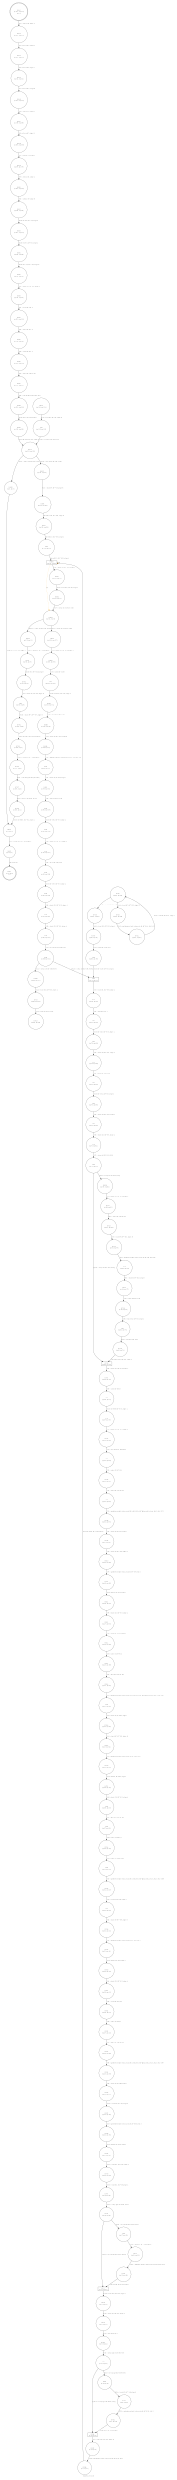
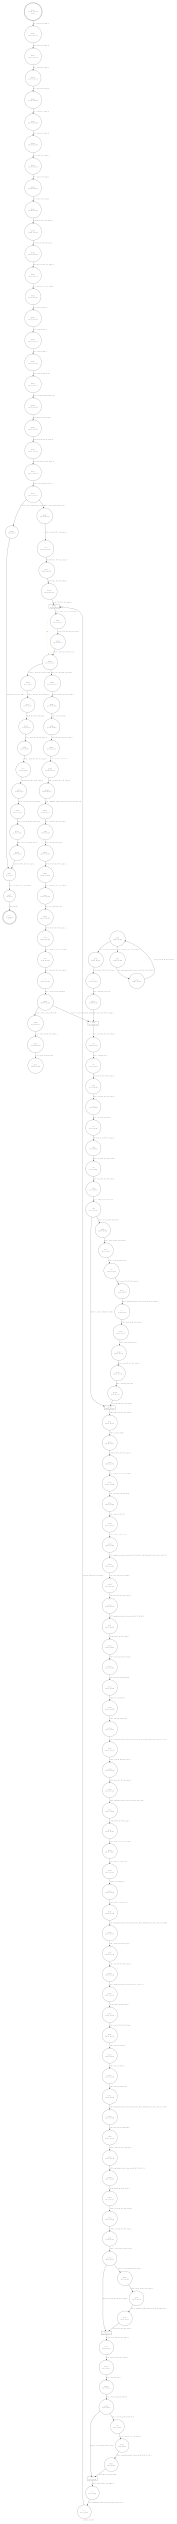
  digraph {
    fontname=Montserrat
    label=base64_encode
    node [fontname=Montserrat shape=circle]
    edge [fontname=Montserrat]
    n1 [label="N640\n(rp:0, ep:0)\nexit" shape=doublecircle]
    n2 [label="N641\n(rp:144, ep:144)\nentry" shape=doublecircle]
    n3 [label="N643\n(rp:143, ep:143)"]
    n4 [label="N644\n(rp:142, ep:142)"]
    n5 [label="N645\n(rp:141, ep:141)"]
    n6 [label="N646\n(rp:140, ep:140)"]
    n7 [label="N647\n(rp:139, ep:139)"]
    n8 [label="N648\n(rp:138, ep:138)"]
    n9 [label="N649\n(rp:137, ep:137)"]
    n10 [label="N650\n(rp:136, ep:136)"]
    n11 [label="N651\n(rp:135, ep:135)"]
    n12 [label="N653\n(rp:134, ep:134)"]
    n13 [label="N655\n(rp:133, ep:133)"]
    n14 [label="N662\n(rp:132, ep:132)"]
    n15 [label="N663\n(rp:131, ep:131)"]
    n16 [label="N664\n(rp:130, ep:130)"]
    n17 [label="N665\n(rp:129, ep:129)"]
    n18 [label="N666\n(rp:128, ep:128)"]
    n19 [label="N667\n(rp:127, ep:127)"]
    n20 [label="N668\n(rp:126, ep:126)"]
    n21 [label="N669\n(rp:125, ep:125)"]
    n22 [label="N670\n(rp:124, ep:124)"]
    n23 [label="N671\n(rp:123, ep:123)"]
    n24 [label="N672\n(rp:122, ep:122)"]
    n25 [label="N802\n(rp:3, ep:3)"]
    n26 [label="N803\n(rp:121, ep:121)"]
    n27 [label="N800\n(rp:2, ep:2)"]
    n28 [label="N676\n(rp:120, ep:120)"]
    n29 [label="N801\n(rp:1, ep:1)"]
    n30 [label="N677\n(rp:119, ep:119)"]
    n31 [label="N678\n(rp:118, ep:118)"]
    n32 [label="N680\n(rp:117, ep:16)" shape=box]
    n33 [label="N681\n(rp:116, ep:15)"]
    n34 [label="N683\n(rp:114, ep:13)"]
    n35 [label="N682\n(rp:115, ep:14)"]
    n36 [label="N804\n(rp:104, ep:117)"]
    n37 [label="N805\n(rp:113, ep:12)"]
    n38 [label="N685\n(rp:103, ep:116)"]
    n39 [label="N791\n(rp:112, ep:11)"]
    n40 [label="N686\n(rp:102, ep:115)"]
    n41 [label="N792\n(rp:111, ep:10)"]
    n42 [label="N687\n(rp:101, ep:114)"]
    n43 [label="N688\n(rp:100, ep:113)"]
    n44 [label="N689\n(rp:99, ep:112)"]
    n45 [label="N690\n(rp:98, ep:111)"]
    n46 [label="N691\n(rp:97, ep:110)"]
    n47 [label="N692\n(rp:96, ep:109)"]
    n48 [label="N693\n(rp:95, ep:108)"]
    n49 [label="N694\n(rp:94, ep:107)"]
    n50 [label="N695\n(rp:93, ep:106)"]
    n51 [label="N696\n(rp:92, ep:105)"]
    n52 [label="N697\n(rp:91, ep:104)"]
    n53 [label="N698\n(rp:90, ep:103)"]
    n54 [label="N699\n(rp:89, ep:102)"]
    n55 [label="N806\n(rp:88, ep:101)"]
    n56 [label="N710\n(rp:79, ep:92)" shape=box]
    n57 [label="N701\n(rp:87, ep:100)"]
    n58 [label="N711\n(rp:78, ep:91)"]
    n59 [label="N702\n(rp:86, ep:99)"]
    n60 [label="N712\n(rp:77, ep:90)"]
    n61 [label="N703\n(rp:85, ep:98)"]
    n62 [label="N704\n(rp:84, ep:97)"]
    n63 [label="N705\n(rp:83, ep:96)"]
    n64 [label="N706\n(rp:82, ep:95)"]
    n65 [label="N707\n(rp:81, ep:94)"]
    n66 [label="N708\n(rp:80, ep:93)"]
    n67 [label="N713\n(rp:76, ep:89)"]
    n68 [label="N714\n(rp:75, ep:88)"]
    n69 [label="N715\n(rp:74, ep:87)"]
    n70 [label="N716\n(rp:73, ep:86)"]
    n71 [label="N717\n(rp:72, ep:85)"]
    n72 [label="N718\n(rp:71, ep:84)"]
    n73 [label="N719\n(rp:70, ep:83)"]
    n74 [label="N808\n(rp:69, ep:82)"]
    n75 [label="N730\n(rp:60, ep:73)" shape=box]
    n76 [label="N721\n(rp:68, ep:81)"]
    n77 [label="N731\n(rp:59, ep:72)"]
    n78 [label="N722\n(rp:67, ep:80)"]
    n79 [label="N732\n(rp:58, ep:71)"]
    n80 [label="N723\n(rp:66, ep:79)"]
    n81 [label="N724\n(rp:65, ep:78)"]
    n82 [label="N725\n(rp:64, ep:77)"]
    n83 [label="N726\n(rp:63, ep:76)"]
    n84 [label="N727\n(rp:62, ep:75)"]
    n85 [label="N728\n(rp:61, ep:74)"]
    n86 [label="N733\n(rp:57, ep:70)"]
    n87 [label="N734\n(rp:56, ep:69)"]
    n88 [label="N735\n(rp:55, ep:68)"]
    n89 [label="N736\n(rp:54, ep:67)"]
    n90 [label="N737\n(rp:53, ep:66)"]
    n91 [label="N738\n(rp:52, ep:65)"]
    n92 [label="N739\n(rp:51, ep:64)"]
    n93 [label="N740\n(rp:50, ep:63)"]
    n94 [label="N741\n(rp:49, ep:62)"]
    n95 [label="N742\n(rp:48, ep:61)"]
    n96 [label="N743\n(rp:47, ep:60)"]
    n97 [label="N744\n(rp:46, ep:59)"]
    n98 [label="N745\n(rp:45, ep:58)"]
    n99 [label="N746\n(rp:44, ep:57)"]
    n100 [label="N747\n(rp:43, ep:56)"]
    n101 [label="N748\n(rp:42, ep:55)"]
    n102 [label="N749\n(rp:41, ep:54)"]
    n103 [label="N750\n(rp:40, ep:53)"]
    n104 [label="N751\n(rp:39, ep:52)"]
    n105 [label="N752\n(rp:38, ep:51)"]
    n106 [label="N753\n(rp:37, ep:50)"]
    n107 [label="N754\n(rp:36, ep:49)"]
    n108 [label="N755\n(rp:35, ep:48)"]
    n109 [label="N756\n(rp:34, ep:47)"]
    n110 [label="N757\n(rp:33, ep:46)"]
    n111 [label="N758\n(rp:32, ep:45)"]
    n112 [label="N759\n(rp:31, ep:44)"]
    n113 [label="N760\n(rp:30, ep:43)"]
    n114 [label="N761\n(rp:29, ep:42)"]
    n115 [label="N762\n(rp:28, ep:41)"]
    n116 [label="N763\n(rp:27, ep:40)"]
    n117 [label="N764\n(rp:26, ep:39)"]
    n118 [label="N765\n(rp:25, ep:38)"]
    n119 [label="N766\n(rp:24, ep:37)"]
    n120 [label="N767\n(rp:23, ep:36)"]
    n121 [label="N768\n(rp:22, ep:35)"]
    n122 [label="N769\n(rp:21, ep:34)"]
    n123 [label="N770\n(rp:20, ep:33)"]
    n124 [label="N771\n(rp:19, ep:32)"]
    n125 [label="N772\n(rp:18, ep:31)"]
    n126 [label="N810\n(rp:17, ep:30)"]
    n127 [label="N777\n(rp:14, ep:27)" shape=box]
    n128 [label="N774\n(rp:16, ep:29)"]
    n129 [label="N778\n(rp:13, ep:26)"]
    n130 [label="N775\n(rp:15, ep:28)"]
    n131 [label="N779\n(rp:12, ep:25)"]
    n132 [label="N780\n(rp:11, ep:24)"]
    n133 [label="N781\n(rp:10, ep:23)"]
    n134 [label="N812\n(rp:9, ep:22)"]
    n135 [label="N786\n(rp:6, ep:19)" shape=box]
    n136 [label="N783\n(rp:8, ep:21)"]
    n137 [label="N787\n(rp:5, ep:18)"]
    n138 [label="N784\n(rp:7, ep:20)"]
    n139 [label="N788\n(rp:4, ep:17)"]
    n140 [label="N793\n(rp:110, ep:9)"]
    n141 [label="N794\n(rp:109, ep:8)"]
    n142 [label="N795\n(rp:108, ep:7)"]
    n143 [label="N796\n(rp:107, ep:6)"]
    n144 [label="N797\n(rp:106, ep:5)"]
    n145 [label="N798\n(rp:105, ep:4)"]
    n2 -> n3 [label="%4 = alloca i32, align 4"]
    n3 -> n4 [label="%5 = alloca i8*, align 8"]
    n4 -> n5 [label="%6 = alloca i32, align 4"]
    n5 -> n6 [label="%7 = alloca i8**, align 8"]
    n6 -> n7 [label="%8 = alloca i8*, align 8"]
    n7 -> n8 [label="%9 = alloca i8*, align 8"]
    n8 -> n9 [label="%10 = alloca i32, align 4"]
    n9 -> n10 [label="%11 = alloca i32, align 4"]
    n10 -> n11 [label="%12 = alloca i8*, align 8"]
    n11 -> n12 [label="store i8* %0, i8** %5, align 8"]
    n12 -> n13 [label="store i32 %1, i32* %6, align 4"]
    n13 -> n14 [label="store i8** %2, i8*** %7, align 8"]
    n14 -> n15 [label="%13 = load i32, i32* %6, align 4"]
    n15 -> n16 [label="%14 = mul i32 %13, 4"]
    n16 -> n17 [label="%15 = sdiv i32 %14, 3"]
    n17 -> n18 [label="%16 = add i32 %15, 4"]
    n18 -> n19 [label="%17 = sext i32 %16 to i64"]
    n19 -> n20 [label="%18 = call i8* @malloc(i64 %17)"]
    n20 -> n21 [label="store i8 61, i8* %115, align 1"]
-   n21 -> n24 [label="store i8* %18, i8** %9, align 8"]
+   n21 -> n22 [label="store i8* %18, i8** %9, align 8"]
    n22 -> n23 [label="%19 = load i8*, i8** %9, align 8"]
    n23 -> n24 [label="%20 = icmp eq i8* %19, null"]
    n24 -> n25 [label="[%20 = icmp eq i8* %19, null]"]
    n24 -> n26 [label="[!(%20 = icmp eq i8* %19, null)]"]
    n25 -> n27 [label="store i32 -1, i32* %4, align 4"]
    n26 -> n28 [label="%23 = load i8*, i8** %5, align 8"]
    n27 -> n29 [label="%127 = load i32, i32* %4, align 4"]
    n28 -> n30 [label="store i8* %23, i8** %12, align 8"]
    n29 -> n1 [label="ret i32 %127"]
    n30 -> n31 [label="store i32 0, i32* %10, align 4"]
    n31 -> n32 [label="store i32 0, i32* %10, align 4"]
    n32 -> n32 [color=orange label="@" style=dashed]
    n32 -> n33 [label="%25 = load i32, i32* %10, align 4"]
    n32 -> n34 [color=orange label="@" style=dashed]
    n33 -> n35 [label="%26 = load i32, i32* %6, align 4"]
    n34 -> n36 [label="[%27 = icmp slt i32 %25, %26]"]
    n34 -> n37 [label="[!(%27 = icmp slt i32 %25, %26)]"]
    n35 -> n34 [label="%27 = icmp slt i32 %25, %26"]
    n36 -> n38 [label="%29 = load i32, i32* %10, align 4"]
    n37 -> n39 [label="%120 = load i8*, i8** %9, align 8"]
    n38 -> n40 [label="%30 = add i32 %29, 1"]
    n39 -> n41 [label="store i8 0, i8* %120, align 1"]
    n40 -> n42 [label="store i32 %30, i32* %10, align 4"]
    n41 -> n140 [label="%121 = load i8*, i8** %8, align 8"]
    n42 -> n43 [label="%31 = sext i32 %29 to i64"]
    n43 -> n44 [label="%32 = load i8*, i8** %12, align 8"]
    n44 -> n45 [label="%33 = getelementptr inbounds i8, i8* %32, i64 %31"]
    n45 -> n46 [label="%34 = load i8, i8* %33, align 1"]
    n46 -> n47 [label="%35 = zext i8 %34 to i32"]
    n47 -> n48 [label="store i32 %35, i32* %11, align 4"]
    n48 -> n49 [label="%36 = load i32, i32* %11, align 4"]
    n49 -> n50 [label="%37 = mul i32 %36, 256"]
    n50 -> n51 [label="store i32 %37, i32* %11, align 4"]
    n51 -> n52 [label="%38 = load i32, i32* %10, align 4"]
    n52 -> n53 [label="%39 = load i32, i32* %6, align 4"]
    n53 -> n54 [label="%40 = icmp slt i32 %38, %39"]
    n54 -> n55 [label="[%40 = icmp slt i32 %38, %39]"]
    n54 -> n56 [label="[!(%40 = icmp slt i32 %38, %39)]"]
    n55 -> n57 [label="%42 = load i32, i32* %10, align 4"]
    n56 -> n58 [label="%51 = load i32, i32* %10, align 4"]
    n57 -> n59 [label="%43 = sext i32 %42 to i64"]
    n58 -> n60 [label="%52 = add i32 %51, 1"]
    n60 -> n67 [label="store i32 %52, i32* %10, align 4"]
    n61 -> n62 [label="%45 = getelementptr inbounds i8, i8* %44, i64 %43"]
    n62 -> n63 [label="%46 = load i8, i8* %45, align 1"]
    n63 -> n61 [label="%44 = load i8*, i8** %12, align 8"]
    n63 -> n64 [label="%47 = zext i8 %46 to i32"]
    n64 -> n65 [label="%48 = load i32, i32* %11, align 4"]
    n65 -> n66 [label="%49 = add i32 %48, %47"]
    n66 -> n56 [label="store i32 %49, i32* %11, align 4"]
    n67 -> n68 [label="%53 = load i32, i32* %11, align 4"]
    n68 -> n69 [label="%54 = mul i32 %53, 256"]
    n69 -> n70 [label="store i32 %54, i32* %11, align 4"]
    n70 -> n71 [label="%55 = load i32, i32* %10, align 4"]
    n71 -> n72 [label="%56 = load i32, i32* %6, align 4"]
    n72 -> n73 [label="%57 = icmp slt i32 %55, %56"]
    n73 -> n74 [label="[%57 = icmp slt i32 %55, %56]"]
    n73 -> n75 [label="[!(%57 = icmp slt i32 %55, %56)]"]
    n74 -> n76 [label="%59 = load i32, i32* %10, align 4"]
    n75 -> n77 [label="%68 = load i32, i32* %10, align 4"]
    n76 -> n78 [label="%60 = sext i32 %59 to i64"]
    n77 -> n79 [label="%69 = add i32 %68, 1"]
    n78 -> n80 [label="%61 = load i8*, i8** %12, align 8"]
    n79 -> n86 [label="store i32 %69, i32* %10, align 4"]
    n80 -> n81 [label="%62 = getelementptr inbounds i8, i8* %61, i64 %60"]
    n81 -> n82 [label="%63 = load i8, i8* %62, align 1"]
    n82 -> n83 [label="%64 = zext i8 %63 to i32"]
    n83 -> n84 [label="%65 = load i32, i32* %11, align 4"]
    n84 -> n85 [label="%66 = add i32 %65, %64"]
    n85 -> n75 [label="store i32 %66, i32* %11, align 4"]
    n86 -> n87 [label="%70 = load i32, i32* %11, align 4"]
    n87 -> n88 [label="%71 = and i32 %70, 16515072"]
    n88 -> n89 [label="%72 = ashr i32 %71, 18"]
    n89 -> n90 [label="%73 = sext i32 %72 to i64"]
    n90 -> n91 [label="%74 = getelementptr inbounds [65 x i8], [65 x i8]* @base64_chars, i64 0, i64 %73"]
    n91 -> n92 [label="%75 = load i8, i8* %74, align 1"]
    n92 -> n93 [label="%76 = load i8*, i8** %9, align 8"]
    n93 -> n94 [label="%77 = getelementptr inbounds i8, i8* %76, i64 0"]
    n94 -> n95 [label="store i8 %75, i8* %77, align 1"]
    n95 -> n96 [label="%78 = load i32, i32* %11, align 4"]
    n96 -> n97 [label="%79 = and i32 %78, 258048"]
    n97 -> n98 [label="%80 = ashr i32 %79, 12"]
    n98 -> n99 [label="%81 = sext i32 %80 to i64"]
    n99 -> n100 [label="%82 = getelementptr inbounds [65 x i8], [65 x i8]* @base64_chars, i64 0, i64 %81"]
    n100 -> n101 [label="%83 = load i8, i8* %82, align 1"]
    n101 -> n102 [label="%84 = load i8*, i8** %9, align 8"]
    n102 -> n103 [label="%85 = getelementptr inbounds i8, i8* %84, i64 1"]
    n103 -> n104 [label="store i8 %83, i8* %85, align 1"]
    n104 -> n105 [label="%86 = load i32, i32* %11, align 4"]
    n105 -> n106 [label="%81 = sext i32 %80 to i64"]
    n106 -> n107 [label="%88 = ashr i32 %87, 6"]
    n107 -> n108 [label="%89 = sext i32 %88 to i64"]
    n108 -> n109 [label="%90 = getelementptr inbounds [65 x i8], [65 x i8]* @base64_chars, i64 0, i64 %89"]
    n109 -> n110 [label="%91 = load i8, i8* %90, align 1"]
    n110 -> n111 [label="%92 = load i8*, i8** %9, align 8"]
    n111 -> n112 [label="%93 = getelementptr inbounds i8, i8* %92, i64 2"]
    n112 -> n113 [label="store i8 %91, i8* %93, align 1"]
    n113 -> n114 [label="%94 = load i32, i32* %11, align 4"]
    n114 -> n115 [label="%95 = and i32 %94, 63"]
    n115 -> n116 [label="%96 = ashr i32 %95, 0"]
    n116 -> n117 [label="%97 = sext i32 %96 to i64"]
    n117 -> n118 [label="%98 = getelementptr inbounds [65 x i8], [65 x i8]* @base64_chars, i64 0, i64 %97"]
    n118 -> n119 [label="%99 = load i8, i8* %98, align 1"]
    n119 -> n120 [label="%100 = load i8*, i8** %9, align 8"]
    n120 -> n121 [label="%101 = getelementptr inbounds i8, i8* %100, i64 3"]
    n121 -> n122 [label="store i8 %99, i8* %101, align 1"]
    n122 -> n123 [label="%102 = load i32, i32* %10, align 4"]
    n123 -> n124 [label="%103 = load i32, i32* %6, align 4"]
    n124 -> n125 [label="%104 = icmp sgt i32 %102, %103"]
    n125 -> n126 [label="[%104 = icmp sgt i32 %102, %103]"]
    n125 -> n127 [label="[!(%104 = icmp sgt i32 %102, %103)]"]
    n126 -> n128 [label="%106 = load i8*, i8** %9, align 8"]
    n127 -> n129 [label="%109 = load i32, i32* %10, align 4"]
    n128 -> n130 [label="%107 = getelementptr inbounds i8, i8* %106, i64 3"]
    n129 -> n131 [label="%110 = load i32, i32* %6, align 4"]
    n130 -> n127 [label="store i8 61, i8* %107, align 1"]
    n131 -> n132 [label="%111 = add i32 %110, 1"]
    n132 -> n133 [label="%112 = icmp sgt i32 %109, %111"]
    n133 -> n134 [label="[%112 = icmp sgt i32 %109, %111]"]
    n133 -> n135 [label="[!(%112 = icmp sgt i32 %109, %111)]"]
    n134 -> n136 [label="%114 = load i8*, i8** %9, align 8"]
    n135 -> n137 [label="%117 = load i8*, i8** %9, align 8"]
    n136 -> n138 [label="%115 = getelementptr inbounds i8, i8* %114, i64 2"]
    n137 -> n139 [label="%118 = getelementptr inbounds i8, i8* %117, i64 4"]
    n138 -> n135 [label="store i8 61, i8* %115, align 1"]
    n139 -> n32 [label="store i8* %118, i8** %9, align 8"]
    n140 -> n141 [label="%122 = load i8**, i8*** %7, align 8"]
    n141 -> n142 [label="store i8* %121, i8** %122, align 8" style=dashed]
    n142 -> n143 [label="%123 = load i8*, i8** %8, align 8"]
    n143 -> n144 [label="%124 = call i64 @strlen(i8* %123)"]
    n144 -> n145 [label="%125 = trunc i64 %124 to i32"]
    n145 -> n27 [label="store i32 %125, i32* %4, align 4"]
  }
